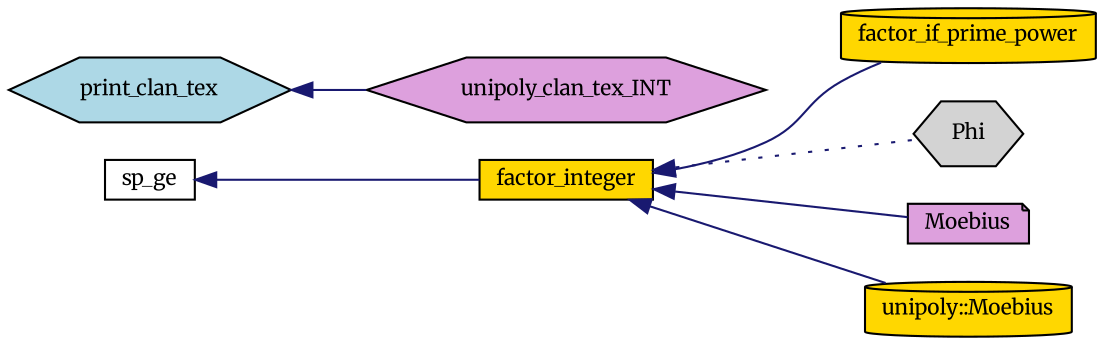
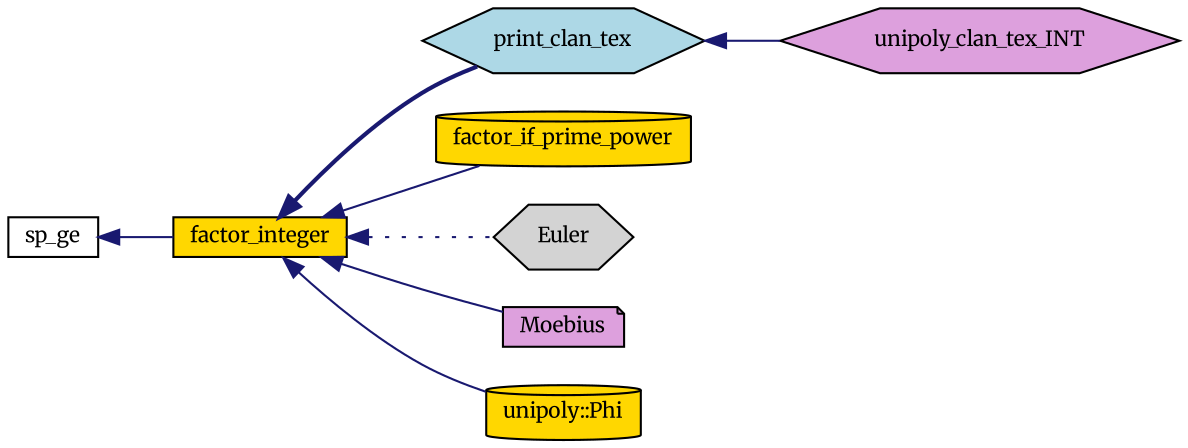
  digraph {
    fontname=Merriweather
    rankdir=LR
    node [color=black fillcolor=gold fontname=Merriweather fontsize=10 shape=hexagon style=filled]
    edge [color=midnightblue dir=back fontname=Merriweather fontsize=10 labelfontname=Helvetica labelfontsize=10 style=solid]
    n1 [fillcolor=white fontcolor=black height=0.2 label=sp_ge shape=box width=0.4]
    n2 [height=0.2 label=factor_integer shape=box width=0.4]
    n3 [fillcolor=lightblue height=0.2 label=print_clan_tex width=0.4]
    n4 [height=0.2 label=factor_if_prime_power shape=cylinder width=0.4]
-   n5 [fillcolor=lightgrey height=0.2 label=Phi width=0.4]
+   n5 [fillcolor=lightgrey height=0.2 label=Euler width=0.4]
    n6 [fillcolor=plum height=0.2 label=Moebius shape=note width=0.4]
-   n7 [height=0.2 label="unipoly::Moebius" shape=cylinder width=0.4]
+   n7 [height=0.2 label="unipoly::Phi" shape=cylinder width=0.4]
    n8 [fillcolor=plum height=0.2 label=unipoly_clan_tex_INT width=0.4]
    n1 -> n2
+   n2 -> n3 [style=bold]
    n2 -> n4
    n2 -> n5 [style=dotted]
    n2 -> n6
    n2 -> n7
    n3 -> n8
  }
